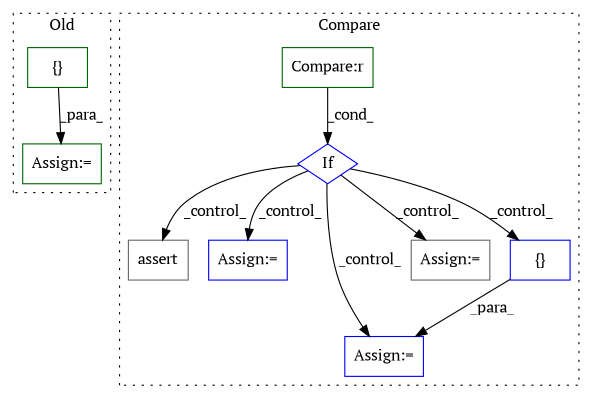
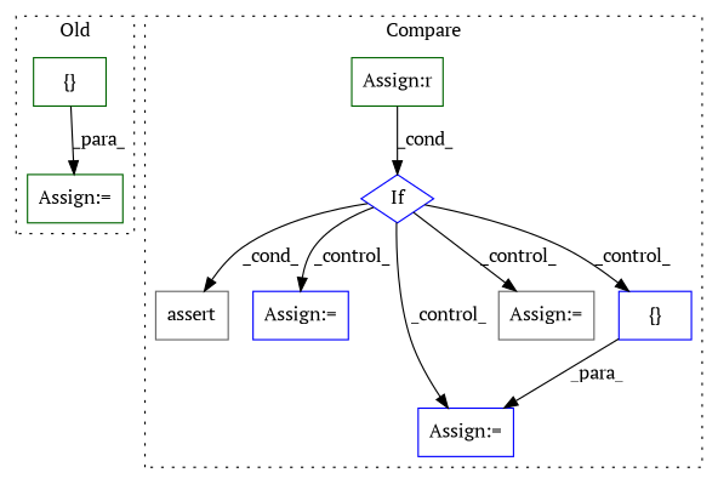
  digraph {
    fontname="PT Serif"
    node [a=68 color=blue fontname="PT Serif" l=3 shape=box]
    edge [fontname="PT Serif"]
    n1 [a=95 color=darkgreen l="10,6" label="{}" s="3029,3117"]
    n2 [color=darkgreen label="Assign:=" s=3026]
    n3 [a=65 color=gray40 l=7 label=assert s=6042]
    n4 [a=96 label=If s=3602 shape=diamond]
-   n5 [a=40 color=darkgreen l=33 label="Compare:r" s=3605]
+   n5 [a=40 color=darkgreen l=33 label="Assign:r" s=3605]
    n6 [label="Assign:=" s=5623]
    n7 [label="Assign:=" s=5996]
    n8 [color=gray40 label="Assign:=" s=5555]
    n9 [a=59 l="1,0" label="{}" s="5999,6032"]
    subgraph cluster_1 {
      label=Old
      style=dotted
      n1
      n2
    }
    subgraph cluster_2 {
      label=Compare
      style=dotted
      n3
      n4
      n5
      n6
      n7
      n8
      n9
    }
    n1 -> n2 [label=_para_]
-   n4 -> n3 [label=_control_]
+   n4 -> n3 [label=_cond_]
    n4 -> n6 [label=_control_]
    n4 -> n7 [label=_control_]
    n4 -> n8 [label=_control_]
    n4 -> n9 [label=_control_]
    n5 -> n4 [label=_cond_]
    n9 -> n7 [label=_para_]
  }
